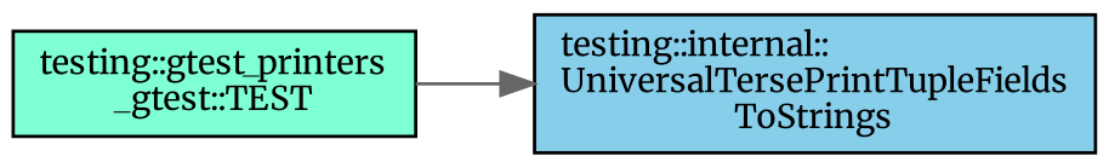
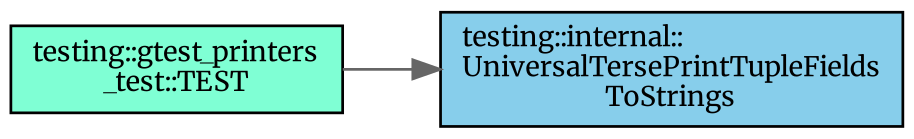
  digraph {
    rankdir=RL
    fontname=Merriweather
    node [color=black fontname=Merriweather fontsize=10 shape=record style=filled]
    n1 [fillcolor=skyblue fontcolor=black height=0.2 label="testing::internal::\lUniversalTersePrintTupleFields\lToStrings" width=0.4]
-   n2 [height=0.2 label="testing::gtest_printers\l_gtest::TEST" width=0.4 fillcolor=aquamarine]
+   n2 [height=0.2 label="testing::gtest_printers\l_test::TEST" width=0.4 fillcolor=aquamarine]
    n1 -> n2 [color=gray40 dir=back fontname=Merriweather fontsize=10 labelfontname=Helvetica labelfontsize=10 style=solid]
  }
